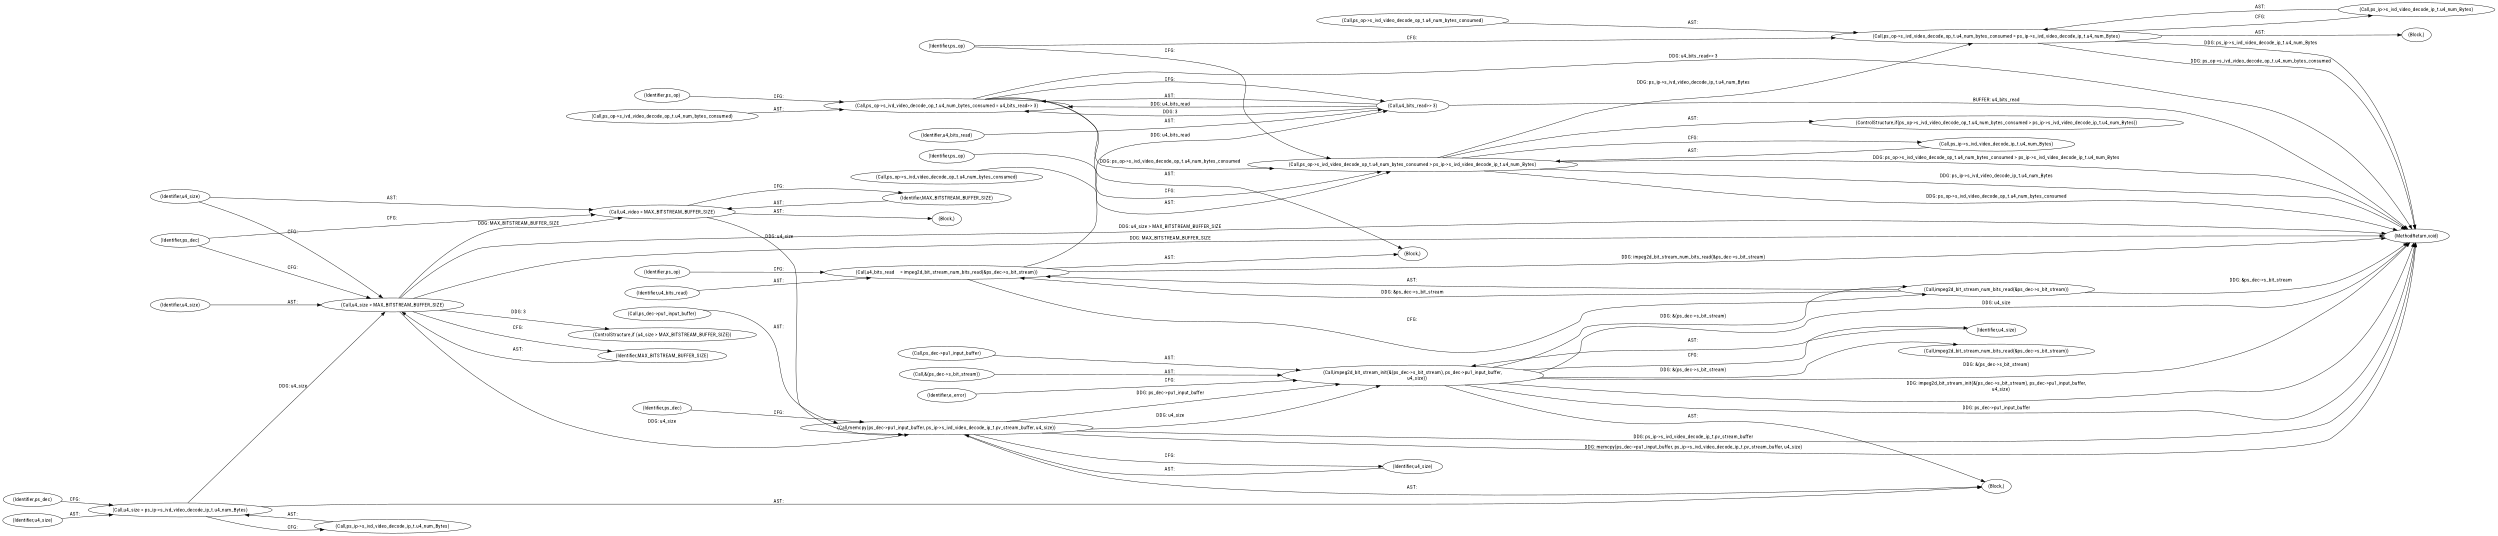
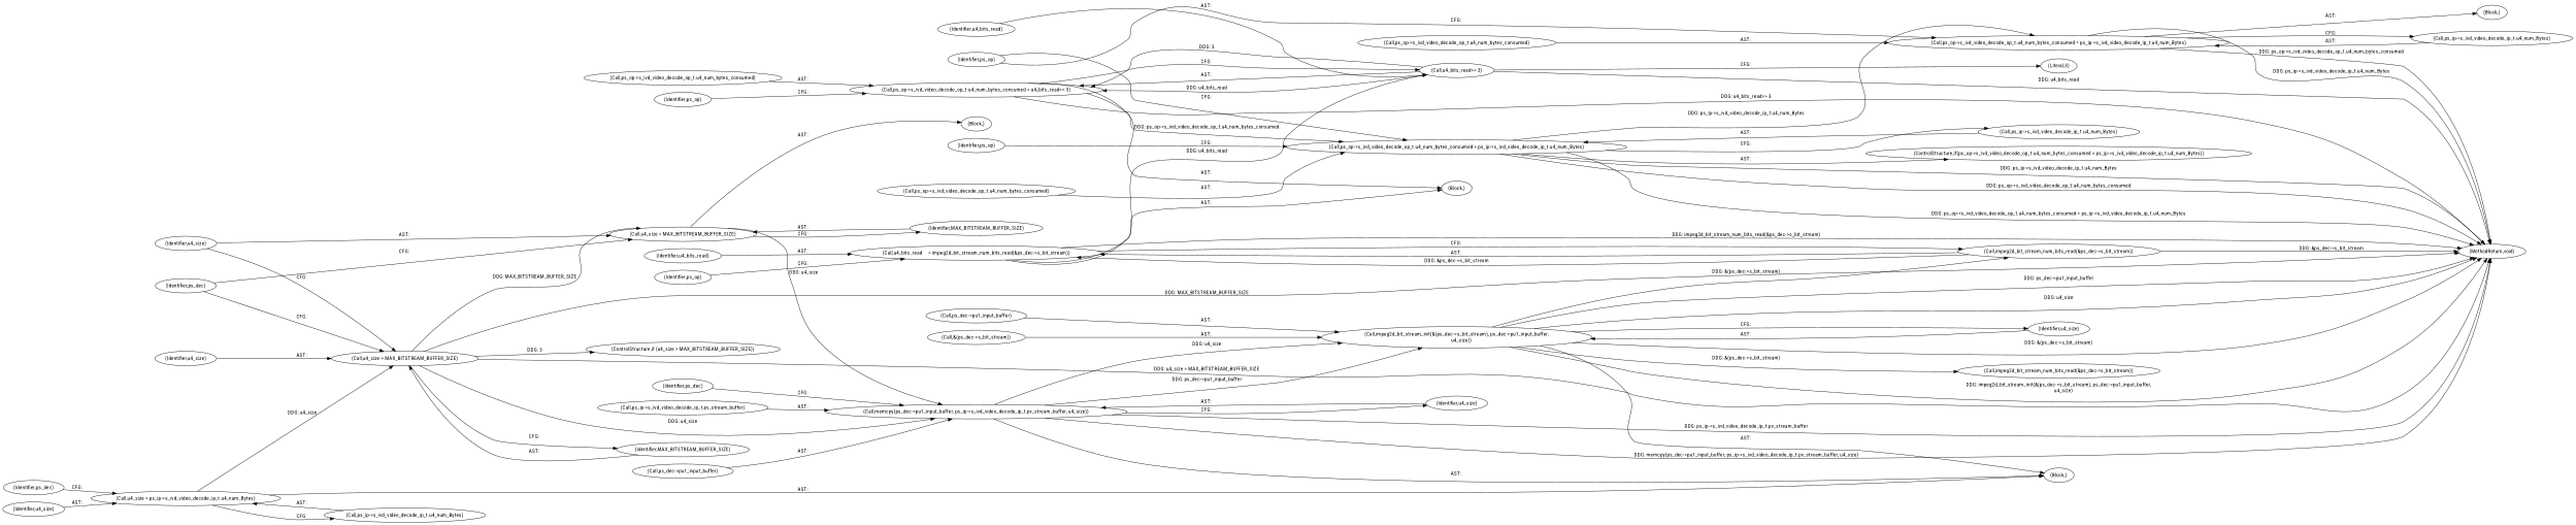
  digraph {
    fontname="Roboto Condensed"
    rankdir=LR
    node [fontname="Roboto Condensed"]
    edge [fontname="Roboto Condensed"]
    n1 [label="(Call,ps_op->s_ivd_video_decode_op_t.u4_num_bytes_consumed = u4_bits_read>> 3)"]
    n2 [label="(Call,u4_bits_read>> 3)"]
    n3 [label="(Call,ps_op->s_ivd_video_decode_op_t.u4_num_bytes_consumed > ps_ip->s_ivd_video_decode_ip_t.u4_num_Bytes)"]
    n4 [label="(MethodReturn,void)"]
    n5 [label="(Block,)"]
+   n6 [label="(Literal,3)"]
    n7 [label="(Call,ps_op->s_ivd_video_decode_op_t.u4_num_bytes_consumed = ps_ip->s_ivd_video_decode_ip_t.u4_num_Bytes)"]
    n8 [label="(ControlStructure,if(ps_op->s_ivd_video_decode_op_t.u4_num_bytes_consumed > ps_ip->s_ivd_video_decode_ip_t.u4_num_Bytes))"]
    n9 [label="(Call,ps_ip->s_ivd_video_decode_ip_t.u4_num_Bytes)"]
    n10 [label="(Call,u4_bits_read     = impeg2d_bit_stream_num_bits_read(&ps_dec->s_bit_stream))"]
    n11 [label="(Call,impeg2d_bit_stream_num_bits_read(&ps_dec->s_bit_stream))"]
    n12 [label="(Call,impeg2d_bit_stream_init(&(ps_dec->s_bit_stream), ps_dec->pu1_input_buffer,\n        u4_size))"]
    n13 [label="(Identifier,u4_size)"]
    n14 [label="(Block,)"]
    n15 [label="(Call,impeg2d_bit_stream_num_bits_read(&ps_dec->s_bit_stream))"]
    n16 [label="(Call,memcpy(ps_dec->pu1_input_buffer, ps_ip->s_ivd_video_decode_ip_t.pv_stream_buffer, u4_size))"]
    n17 [label="(Identifier,u4_size)"]
-   n18 [label="(Call,u4_video = MAX_BITSTREAM_BUFFER_SIZE)"]
+   n18 [label="(Call,u4_size = MAX_BITSTREAM_BUFFER_SIZE)"]
    n19 [label="(Identifier,MAX_BITSTREAM_BUFFER_SIZE)"]
    n20 [label="(Block,)"]
    n21 [label="(Call,u4_size > MAX_BITSTREAM_BUFFER_SIZE)"]
    n22 [label="(ControlStructure,if (u4_size > MAX_BITSTREAM_BUFFER_SIZE))"]
    n23 [label="(Identifier,MAX_BITSTREAM_BUFFER_SIZE)"]
    n24 [label="(Call,u4_size = ps_ip->s_ivd_video_decode_ip_t.u4_num_Bytes)"]
    n25 [label="(Call,ps_ip->s_ivd_video_decode_ip_t.u4_num_Bytes)"]
    n26 [label="(Block,)"]
    n27 [label="(Call,ps_ip->s_ivd_video_decode_ip_t.u4_num_Bytes)"]
    n28 [label="(Call,ps_op->s_ivd_video_decode_op_t.u4_num_bytes_consumed)"]
+   n29 [label="(Call,ps_ip->s_ivd_video_decode_ip_t.pv_stream_buffer)"]
    n30 [label="(Call,ps_dec->pu1_input_buffer)"]
    n31 [label="(Identifier,ps_op)"]
    n32 [label="(Identifier,ps_dec)"]
    n33 [label="(Identifier,u4_size)"]
    n34 [label="(Identifier,ps_op)"]
    n35 [label="(Identifier,ps_dec)"]
    n36 [label="(Identifier,u4_bits_read)"]
    n37 [label="(Call,ps_op->s_ivd_video_decode_op_t.u4_num_bytes_consumed)"]
-   n38 [label="(Identifier,e_error)"]
    n39 [label="(Identifier,u4_size)"]
    n40 [label="(Identifier,u4_size)"]
    n41 [label="(Identifier,ps_op)"]
    n42 [label="(Call,ps_dec->pu1_input_buffer)"]
    n43 [label="(Identifier,u4_bits_read)"]
    n44 [label="(Call,ps_op->s_ivd_video_decode_op_t.u4_num_bytes_consumed)"]
    n45 [label="(Identifier,ps_dec)"]
    n46 [label="(Call,&(ps_dec->s_bit_stream))"]
    n47 [label="(Identifier,ps_op)"]
    n1 -> n2 [label="CFG: "]
    n1 -> n3 [label="DDG: ps_op->s_ivd_video_decode_op_t.u4_num_bytes_consumed"]
    n1 -> n4 [label="DDG: u4_bits_read>> 3"]
    n1 -> n5 [label="AST: "]
    n2 -> n1 [label="AST: "]
    n2 -> n1 [label="DDG: u4_bits_read"]
    n2 -> n1 [label="DDG: 3"]
-   n2 -> n4 [label="BUFFER: u4_bits_read"]
+   n2 -> n4 [label="DDG: u4_bits_read"]
+   n2 -> n6 [label="CFG: "]
    n3 -> n4 [label="DDG: ps_ip->s_ivd_video_decode_ip_t.u4_num_Bytes"]
    n3 -> n4 [label="DDG: ps_op->s_ivd_video_decode_op_t.u4_num_bytes_consumed"]
    n3 -> n4 [label="DDG: ps_op->s_ivd_video_decode_op_t.u4_num_bytes_consumed > ps_ip->s_ivd_video_decode_ip_t.u4_num_Bytes"]
    n3 -> n7 [label="DDG: ps_ip->s_ivd_video_decode_ip_t.u4_num_Bytes"]
    n3 -> n8 [label="AST: "]
    n3 -> n9 [label="CFG: "]
    n7 -> n4 [label="DDG: ps_op->s_ivd_video_decode_op_t.u4_num_bytes_consumed"]
    n7 -> n4 [label="DDG: ps_ip->s_ivd_video_decode_ip_t.u4_num_Bytes"]
    n7 -> n26 [label="AST: "]
    n7 -> n27 [label="CFG: "]
    n9 -> n3 [label="AST: "]
    n10 -> n2 [label="DDG: u4_bits_read"]
    n10 -> n4 [label="DDG: impeg2d_bit_stream_num_bits_read(&ps_dec->s_bit_stream)"]
    n10 -> n5 [label="AST: "]
    n10 -> n11 [label="CFG: "]
    n11 -> n4 [label="DDG: &ps_dec->s_bit_stream"]
    n11 -> n10 [label="AST: "]
    n11 -> n10 [label="DDG: &ps_dec->s_bit_stream"]
    n12 -> n4 [label="DDG: ps_dec->pu1_input_buffer"]
    n12 -> n4 [label="DDG: u4_size"]
    n12 -> n4 [label="DDG: &(ps_dec->s_bit_stream)"]
    n12 -> n4 [label="DDG: impeg2d_bit_stream_init(&(ps_dec->s_bit_stream), ps_dec->pu1_input_buffer,\n        u4_size)"]
    n12 -> n11 [label="DDG: &(ps_dec->s_bit_stream)"]
    n12 -> n13 [label="CFG: "]
    n12 -> n14 [label="AST: "]
    n12 -> n15 [label="DDG: &(ps_dec->s_bit_stream)"]
    n13 -> n12 [label="AST: "]
    n16 -> n4 [label="DDG: ps_ip->s_ivd_video_decode_ip_t.pv_stream_buffer"]
    n16 -> n4 [label="DDG: memcpy(ps_dec->pu1_input_buffer, ps_ip->s_ivd_video_decode_ip_t.pv_stream_buffer, u4_size)"]
    n16 -> n12 [label="DDG: ps_dec->pu1_input_buffer"]
    n16 -> n12 [label="DDG: u4_size"]
    n16 -> n14 [label="AST: "]
    n16 -> n17 [label="CFG: "]
    n17 -> n16 [label="AST: "]
    n18 -> n16 [label="DDG: u4_size"]
    n18 -> n19 [label="CFG: "]
    n18 -> n20 [label="AST: "]
    n19 -> n18 [label="AST: "]
    n21 -> n4 [label="DDG: u4_size > MAX_BITSTREAM_BUFFER_SIZE"]
    n21 -> n4 [label="DDG: MAX_BITSTREAM_BUFFER_SIZE"]
    n21 -> n16 [label="DDG: u4_size"]
    n21 -> n18 [label="DDG: MAX_BITSTREAM_BUFFER_SIZE"]
    n21 -> n22 [label="DDG: 3"]
    n21 -> n23 [label="CFG: "]
    n23 -> n21 [label="AST: "]
    n24 -> n14 [label="AST: "]
    n24 -> n21 [label="DDG: u4_size"]
    n24 -> n25 [label="CFG: "]
    n25 -> n24 [label="AST: "]
    n27 -> n7 [label="AST: "]
    n28 -> n3 [label="AST: "]
+   n29 -> n16 [label="AST: "]
    n30 -> n16 [label="AST: "]
    n31 -> n1 [label="CFG: "]
    n32 -> n24 [label="CFG: "]
    n33 -> n18 [label="AST: "]
    n33 -> n21 [label="CFG: "]
    n34 -> n3 [label="CFG: "]
    n34 -> n7 [label="CFG: "]
    n35 -> n16 [label="CFG: "]
    n36 -> n2 [label="AST: "]
    n37 -> n1 [label="AST: "]
-   n38 -> n12 [label="CFG: "]
    n39 -> n24 [label="AST: "]
    n40 -> n21 [label="AST: "]
    n41 -> n10 [label="CFG: "]
    n42 -> n12 [label="AST: "]
    n43 -> n10 [label="AST: "]
    n44 -> n7 [label="AST: "]
    n45 -> n18 [label="CFG: "]
    n45 -> n21 [label="CFG: "]
    n46 -> n12 [label="AST: "]
    n47 -> n3 [label="CFG: "]
  }
